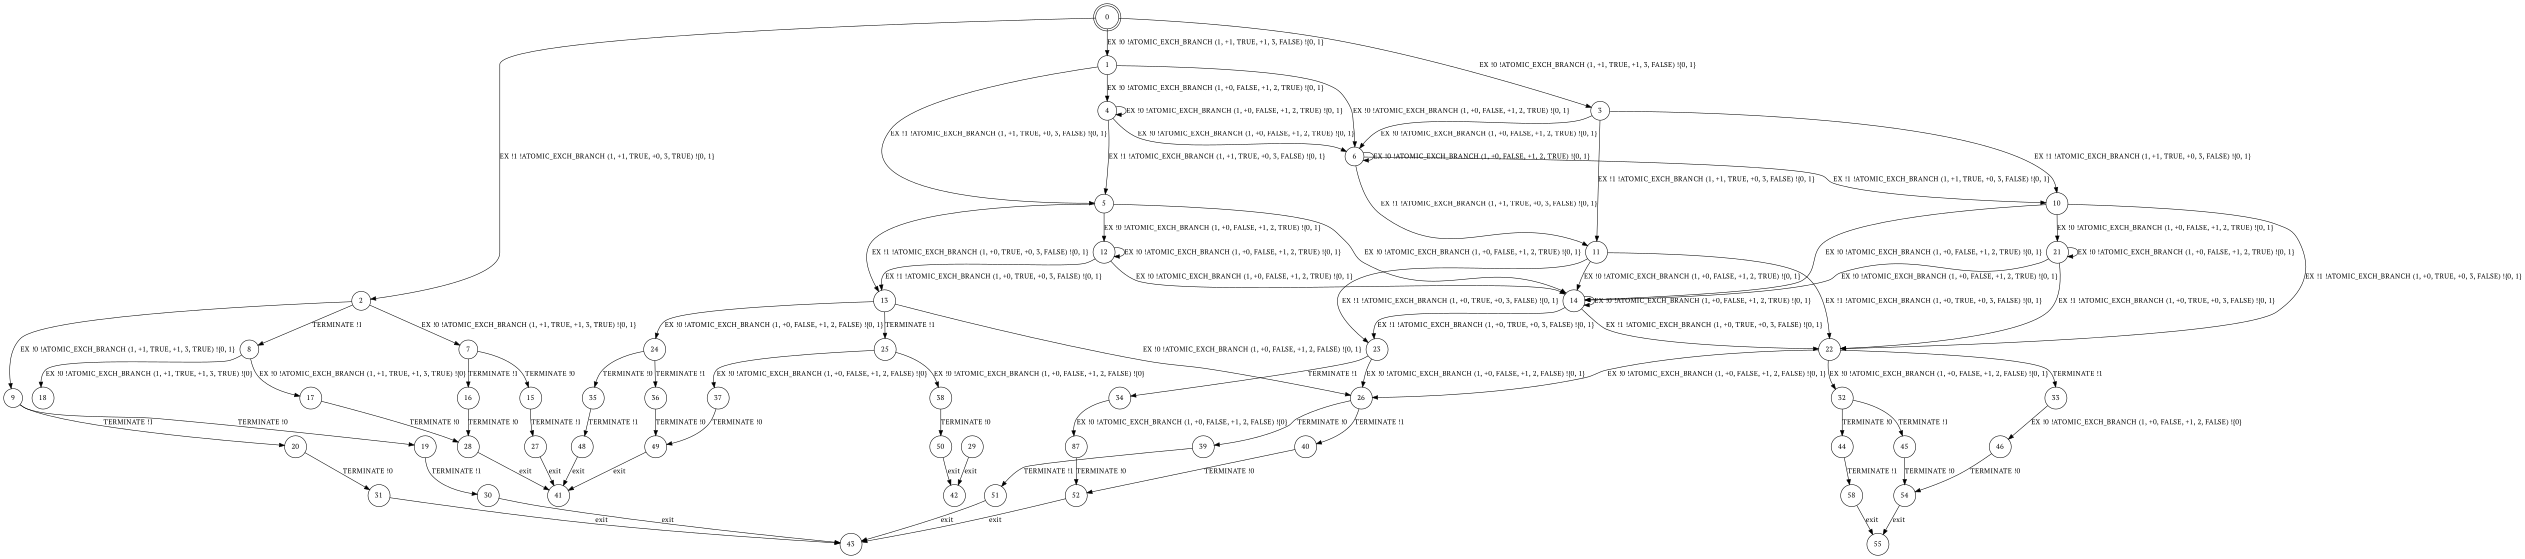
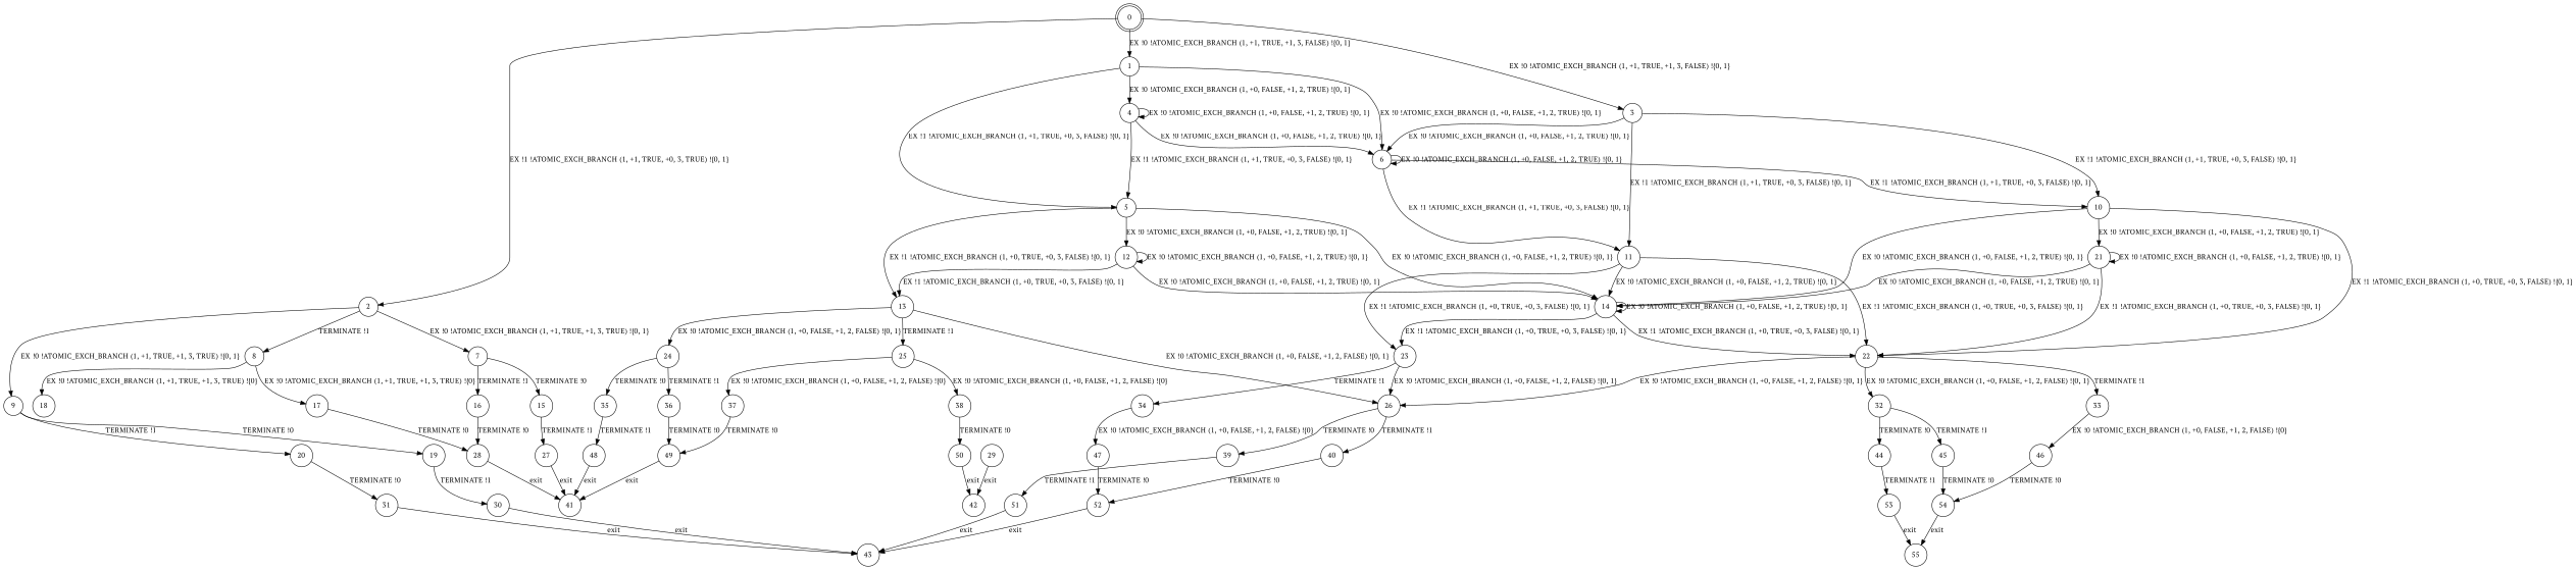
  digraph {
    fontname="PT Serif"
    node [fontname="PT Serif" shape=circle]
    edge [fontname="PT Serif"]
    0 [peripheries=2]
    1
    2
    3
    4
    5
    6
    7
    8
    9
    10
    11
    12
    13
    14
    15
    16
    17
    18
    19
    20
    21
    22
    23
    24
    25
    26
    27
    28
    30
    31
    32
    33
    34
    35
    36
    37
    38
    39
    40
    41
    29
    42
    43
    44
    45
    46
-   47 [label=87]
+   47
    48
    49
    50
    51
    52
-   53 [label=58]
+   53
    54
    55
    0 -> 1 [label="EX !0 !ATOMIC_EXCH_BRANCH (1, +1, TRUE, +1, 3, FALSE) !{0, 1}"]
    0 -> 2 [label="EX !1 !ATOMIC_EXCH_BRANCH (1, +1, TRUE, +0, 3, TRUE) !{0, 1}"]
    0 -> 3 [label="EX !0 !ATOMIC_EXCH_BRANCH (1, +1, TRUE, +1, 3, FALSE) !{0, 1}"]
    1 -> 4 [label="EX !0 !ATOMIC_EXCH_BRANCH (1, +0, FALSE, +1, 2, TRUE) !{0, 1}"]
    1 -> 5 [label="EX !1 !ATOMIC_EXCH_BRANCH (1, +1, TRUE, +0, 3, FALSE) !{0, 1}"]
    1 -> 6 [label="EX !0 !ATOMIC_EXCH_BRANCH (1, +0, FALSE, +1, 2, TRUE) !{0, 1}"]
    2 -> 7 [label="EX !0 !ATOMIC_EXCH_BRANCH (1, +1, TRUE, +1, 3, TRUE) !{0, 1}"]
    2 -> 8 [label="TERMINATE !1"]
    2 -> 9 [label="EX !0 !ATOMIC_EXCH_BRANCH (1, +1, TRUE, +1, 3, TRUE) !{0, 1}"]
    3 -> 6 [label="EX !0 !ATOMIC_EXCH_BRANCH (1, +0, FALSE, +1, 2, TRUE) !{0, 1}"]
    3 -> 10 [label="EX !1 !ATOMIC_EXCH_BRANCH (1, +1, TRUE, +0, 3, FALSE) !{0, 1}"]
    3 -> 11 [label="EX !1 !ATOMIC_EXCH_BRANCH (1, +1, TRUE, +0, 3, FALSE) !{0, 1}"]
    4 -> 4 [label="EX !0 !ATOMIC_EXCH_BRANCH (1, +0, FALSE, +1, 2, TRUE) !{0, 1}"]
    4 -> 5 [label="EX !1 !ATOMIC_EXCH_BRANCH (1, +1, TRUE, +0, 3, FALSE) !{0, 1}"]
    4 -> 6 [label="EX !0 !ATOMIC_EXCH_BRANCH (1, +0, FALSE, +1, 2, TRUE) !{0, 1}"]
    5 -> 12 [label="EX !0 !ATOMIC_EXCH_BRANCH (1, +0, FALSE, +1, 2, TRUE) !{0, 1}"]
    5 -> 13 [label="EX !1 !ATOMIC_EXCH_BRANCH (1, +0, TRUE, +0, 3, FALSE) !{0, 1}"]
    5 -> 14 [label="EX !0 !ATOMIC_EXCH_BRANCH (1, +0, FALSE, +1, 2, TRUE) !{0, 1}"]
    6 -> 6 [label="EX !0 !ATOMIC_EXCH_BRANCH (1, +0, FALSE, +1, 2, TRUE) !{0, 1}"]
    6 -> 10 [label="EX !1 !ATOMIC_EXCH_BRANCH (1, +1, TRUE, +0, 3, FALSE) !{0, 1}"]
    6 -> 11 [label="EX !1 !ATOMIC_EXCH_BRANCH (1, +1, TRUE, +0, 3, FALSE) !{0, 1}"]
    7 -> 15 [label="TERMINATE !0"]
    7 -> 16 [label="TERMINATE !1"]
    8 -> 17 [label="EX !0 !ATOMIC_EXCH_BRANCH (1, +1, TRUE, +1, 3, TRUE) !{0}"]
    8 -> 18 [label="EX !0 !ATOMIC_EXCH_BRANCH (1, +1, TRUE, +1, 3, TRUE) !{0}"]
    9 -> 19 [label="TERMINATE !0"]
    9 -> 20 [label="TERMINATE !1"]
    10 -> 14 [label="EX !0 !ATOMIC_EXCH_BRANCH (1, +0, FALSE, +1, 2, TRUE) !{0, 1}"]
    10 -> 21 [label="EX !0 !ATOMIC_EXCH_BRANCH (1, +0, FALSE, +1, 2, TRUE) !{0, 1}"]
    10 -> 22 [label="EX !1 !ATOMIC_EXCH_BRANCH (1, +0, TRUE, +0, 3, FALSE) !{0, 1}"]
    11 -> 14 [label="EX !0 !ATOMIC_EXCH_BRANCH (1, +0, FALSE, +1, 2, TRUE) !{0, 1}"]
    11 -> 22 [label="EX !1 !ATOMIC_EXCH_BRANCH (1, +0, TRUE, +0, 3, FALSE) !{0, 1}"]
    11 -> 23 [label="EX !1 !ATOMIC_EXCH_BRANCH (1, +0, TRUE, +0, 3, FALSE) !{0, 1}"]
    12 -> 12 [label="EX !0 !ATOMIC_EXCH_BRANCH (1, +0, FALSE, +1, 2, TRUE) !{0, 1}"]
    12 -> 13 [label="EX !1 !ATOMIC_EXCH_BRANCH (1, +0, TRUE, +0, 3, FALSE) !{0, 1}"]
    12 -> 14 [label="EX !0 !ATOMIC_EXCH_BRANCH (1, +0, FALSE, +1, 2, TRUE) !{0, 1}"]
    13 -> 24 [label="EX !0 !ATOMIC_EXCH_BRANCH (1, +0, FALSE, +1, 2, FALSE) !{0, 1}"]
    13 -> 25 [label="TERMINATE !1"]
    13 -> 26 [label="EX !0 !ATOMIC_EXCH_BRANCH (1, +0, FALSE, +1, 2, FALSE) !{0, 1}"]
    14 -> 14 [label="EX !0 !ATOMIC_EXCH_BRANCH (1, +0, FALSE, +1, 2, TRUE) !{0, 1}"]
    14 -> 22 [label="EX !1 !ATOMIC_EXCH_BRANCH (1, +0, TRUE, +0, 3, FALSE) !{0, 1}"]
    14 -> 23 [label="EX !1 !ATOMIC_EXCH_BRANCH (1, +0, TRUE, +0, 3, FALSE) !{0, 1}"]
    15 -> 27 [label="TERMINATE !1"]
    16 -> 28 [label="TERMINATE !0"]
    17 -> 28 [label="TERMINATE !0"]
    19 -> 30 [label="TERMINATE !1"]
    20 -> 31 [label="TERMINATE !0"]
    21 -> 14 [label="EX !0 !ATOMIC_EXCH_BRANCH (1, +0, FALSE, +1, 2, TRUE) !{0, 1}"]
    21 -> 21 [label="EX !0 !ATOMIC_EXCH_BRANCH (1, +0, FALSE, +1, 2, TRUE) !{0, 1}"]
    21 -> 22 [label="EX !1 !ATOMIC_EXCH_BRANCH (1, +0, TRUE, +0, 3, FALSE) !{0, 1}"]
    22 -> 26 [label="EX !0 !ATOMIC_EXCH_BRANCH (1, +0, FALSE, +1, 2, FALSE) !{0, 1}"]
    22 -> 32 [label="EX !0 !ATOMIC_EXCH_BRANCH (1, +0, FALSE, +1, 2, FALSE) !{0, 1}"]
    22 -> 33 [label="TERMINATE !1"]
    23 -> 26 [label="EX !0 !ATOMIC_EXCH_BRANCH (1, +0, FALSE, +1, 2, FALSE) !{0, 1}"]
    23 -> 34 [label="TERMINATE !1"]
    24 -> 35 [label="TERMINATE !0"]
    24 -> 36 [label="TERMINATE !1"]
    25 -> 37 [label="EX !0 !ATOMIC_EXCH_BRANCH (1, +0, FALSE, +1, 2, FALSE) !{0}"]
    25 -> 38 [label="EX !0 !ATOMIC_EXCH_BRANCH (1, +0, FALSE, +1, 2, FALSE) !{0}"]
    26 -> 39 [label="TERMINATE !0"]
    26 -> 40 [label="TERMINATE !1"]
    27 -> 41 [label=exit]
    28 -> 41 [label=exit]
    30 -> 43 [label=exit]
    31 -> 43 [label=exit]
    32 -> 44 [label="TERMINATE !0"]
    32 -> 45 [label="TERMINATE !1"]
    33 -> 46 [label="EX !0 !ATOMIC_EXCH_BRANCH (1, +0, FALSE, +1, 2, FALSE) !{0}"]
    34 -> 47 [label="EX !0 !ATOMIC_EXCH_BRANCH (1, +0, FALSE, +1, 2, FALSE) !{0}"]
    35 -> 48 [label="TERMINATE !1"]
    36 -> 49 [label="TERMINATE !0"]
    37 -> 49 [label="TERMINATE !0"]
    38 -> 50 [label="TERMINATE !0"]
    39 -> 51 [label="TERMINATE !1"]
    40 -> 52 [label="TERMINATE !0"]
    29 -> 42 [label=exit]
    44 -> 53 [label="TERMINATE !1"]
    45 -> 54 [label="TERMINATE !0"]
    46 -> 54 [label="TERMINATE !0"]
    47 -> 52 [label="TERMINATE !0"]
    48 -> 41 [label=exit]
    49 -> 41 [label=exit]
    50 -> 42 [label=exit]
    51 -> 43 [label=exit]
    52 -> 43 [label=exit]
    53 -> 55 [label=exit]
    54 -> 55 [label=exit]
  }
